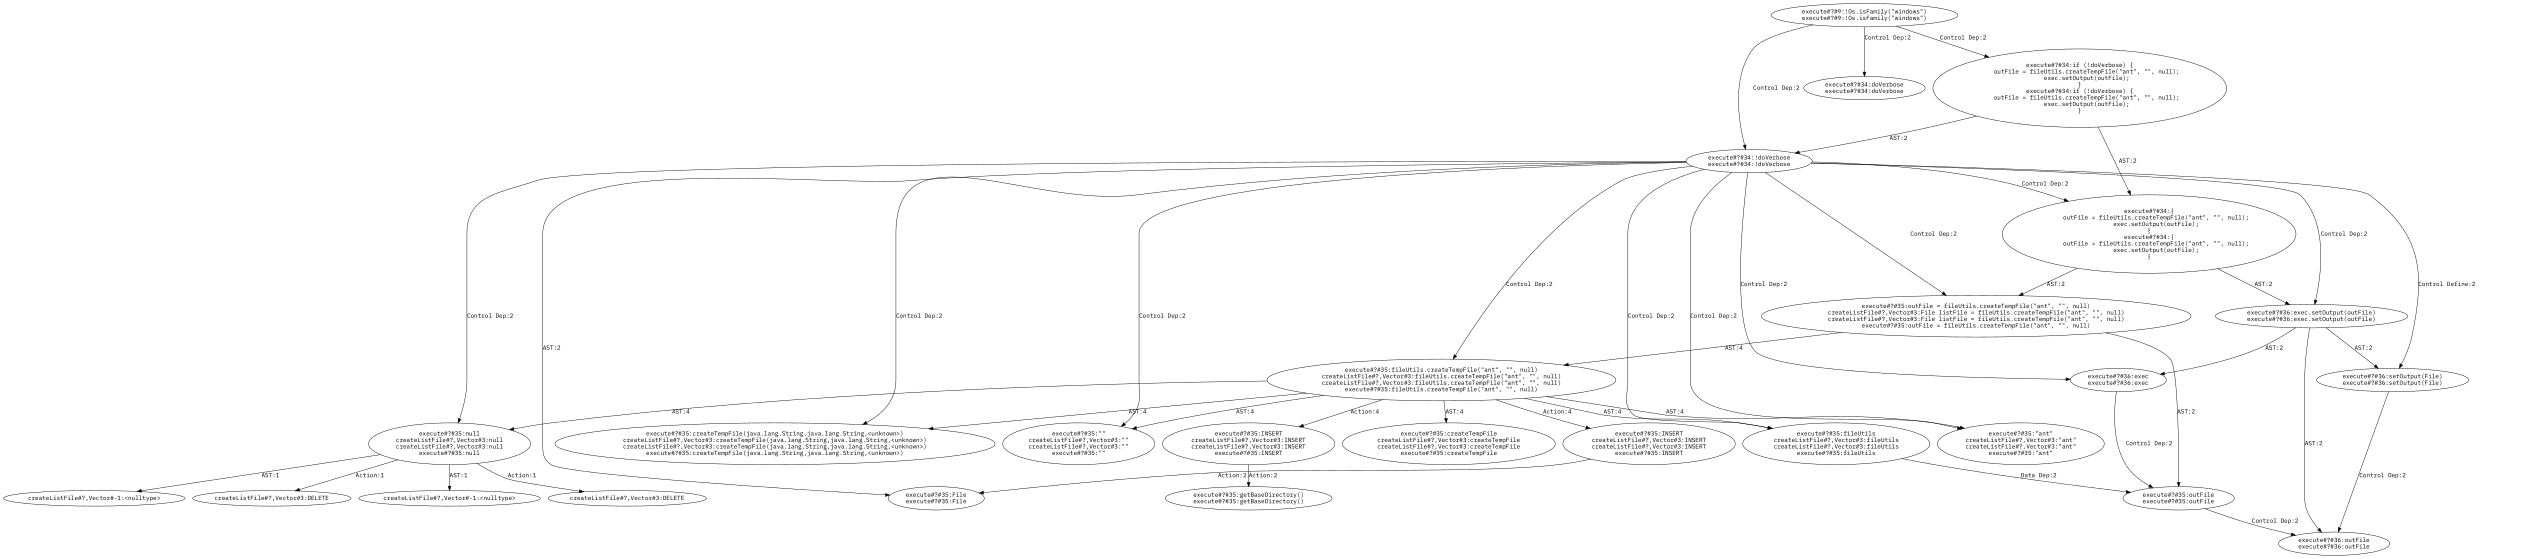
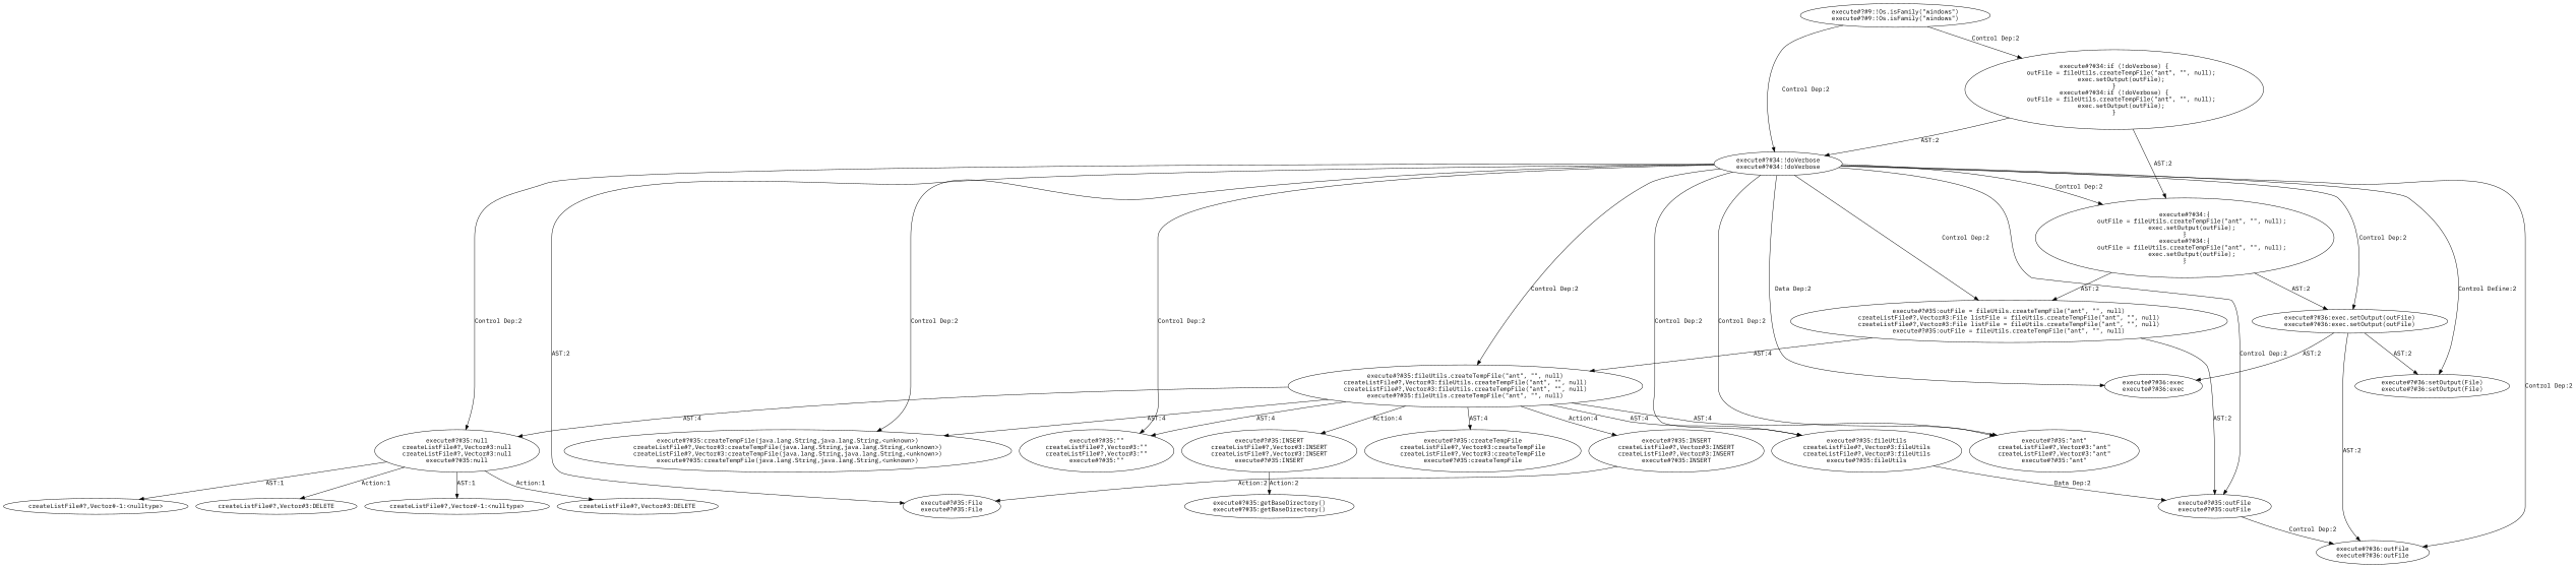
  digraph {
    fontname="IBM Plex Mono"
    node [fontname="IBM Plex Mono" shape=ellipse]
    edge [fontname="IBM Plex Mono"]
    n1 [label="execute#?#35:INSERT\ncreateListFile#?,Vector#3:INSERT\ncreateListFile#?,Vector#3:INSERT\nexecute#?#35:INSERT"]
    n2 [label="execute#?#35:File\nexecute#?#35:File"]
    n3 [label="execute#?#35:fileUtils.createTempFile(\"ant\", \"\", null)\ncreateListFile#?,Vector#3:fileUtils.createTempFile(\"ant\", \"\", null)\ncreateListFile#?,Vector#3:fileUtils.createTempFile(\"ant\", \"\", null)\nexecute#?#35:fileUtils.createTempFile(\"ant\", \"\", null)"]
    n4 [label="execute#?#35:createTempFile(java.lang.String,java.lang.String,<unknown>)\ncreateListFile#?,Vector#3:createTempFile(java.lang.String,java.lang.String,<unknown>)\ncreateListFile#?,Vector#3:createTempFile(java.lang.String,java.lang.String,<unknown>)\nexecute#?#35:createTempFile(java.lang.String,java.lang.String,<unknown>)"]
    n5 [label="execute#?#35:fileUtils\ncreateListFile#?,Vector#3:fileUtils\ncreateListFile#?,Vector#3:fileUtils\nexecute#?#35:fileUtils"]
    n6 [label="execute#?#35:\"ant\"\ncreateListFile#?,Vector#3:\"ant\"\ncreateListFile#?,Vector#3:\"ant\"\nexecute#?#35:\"ant\""]
    n7 [label="execute#?#35:\"\"\ncreateListFile#?,Vector#3:\"\"\ncreateListFile#?,Vector#3:\"\"\nexecute#?#35:\"\""]
    n8 [label="execute#?#35:null\ncreateListFile#?,Vector#3:null\ncreateListFile#?,Vector#3:null\nexecute#?#35:null"]
    n9 [label="execute#?#35:createTempFile\ncreateListFile#?,Vector#3:createTempFile\ncreateListFile#?,Vector#3:createTempFile\nexecute#?#35:createTempFile"]
    n10 [label="execute#?#35:INSERT\ncreateListFile#?,Vector#3:INSERT\ncreateListFile#?,Vector#3:INSERT\nexecute#?#35:INSERT"]
    n11 [label="execute#?#35:outFile\nexecute#?#35:outFile"]
    n12 [label="createListFile#?,Vector#3:DELETE"]
    n13 [label="createListFile#?,Vector#-1:<nulltype>"]
    n14 [label="createListFile#?,Vector#3:DELETE"]
    n15 [label="createListFile#?,Vector#-1:<nulltype>"]
    n16 [label="execute#?#35:getBaseDirectory()\nexecute#?#35:getBaseDirectory()"]
    n17 [label="execute#?#34:!doVerbose\nexecute#?#34:!doVerbose"]
    n18 [label="execute#?#34:\{\n    outFile = fileUtils.createTempFile(\"ant\", \"\", null);\n    exec.setOutput(outFile);\n\}\nexecute#?#34:\{\n    outFile = fileUtils.createTempFile(\"ant\", \"\", null);\n    exec.setOutput(outFile);\n\}"]
    n19 [label="execute#?#35:outFile = fileUtils.createTempFile(\"ant\", \"\", null)\ncreateListFile#?,Vector#3:File listFile = fileUtils.createTempFile(\"ant\", \"\", null)\ncreateListFile#?,Vector#3:File listFile = fileUtils.createTempFile(\"ant\", \"\", null)\nexecute#?#35:outFile = fileUtils.createTempFile(\"ant\", \"\", null)"]
    n20 [label="execute#?#36:exec.setOutput(outFile)\nexecute#?#36:exec.setOutput(outFile)"]
    n21 [label="execute#?#36:setOutput(File)\nexecute#?#36:setOutput(File)"]
    n22 [label="execute#?#36:exec\nexecute#?#36:exec"]
    n23 [label="execute#?#36:outFile\nexecute#?#36:outFile"]
-   n24 [label="execute#?#34:doVerbose\nexecute#?#34:doVerbose"]
    n25 [label="execute#?#9:!Os.isFamily(\"windows\")\nexecute#?#9:!Os.isFamily(\"windows\")"]
    n26 [label="execute#?#34:if (!doVerbose) \{\n    outFile = fileUtils.createTempFile(\"ant\", \"\", null);\n    exec.setOutput(outFile);\n\}\nexecute#?#34:if (!doVerbose) \{\n    outFile = fileUtils.createTempFile(\"ant\", \"\", null);\n    exec.setOutput(outFile);\n\}"]
    n1 -> n2 [label="Action:2"]
    n3 -> n1 [label="Action:4"]
    n3 -> n4 [label="AST:4"]
    n3 -> n5 [label="AST:4"]
    n3 -> n6 [label="AST:4"]
    n3 -> n7 [label="AST:4"]
    n3 -> n8 [label="AST:4"]
    n3 -> n9 [label="AST:4"]
    n3 -> n10 [label="Action:4"]
    n5 -> n11 [label="Data Dep:2"]
    n8 -> n12 [label="Action:1"]
    n8 -> n13 [label="AST:1"]
    n8 -> n14 [label="Action:1"]
    n8 -> n15 [label="AST:1"]
    n10 -> n16 [label="Action:2"]
    n11 -> n23 [label="Control Dep:2"]
    n17 -> n2 [label="AST:2"]
    n17 -> n3 [label="Control Dep:2"]
    n17 -> n4 [label="Control Dep:2"]
    n17 -> n5 [label="Control Dep:2"]
    n17 -> n6 [label="Control Dep:2"]
    n17 -> n7 [label="Control Dep:2"]
    n17 -> n8 [label="Control Dep:2"]
-   n22 -> n11 [label="Control Dep:2"]
+   n17 -> n11 [label="Control Dep:2"]
    n17 -> n18 [label="Control Dep:2"]
    n17 -> n19 [label="Control Dep:2"]
    n17 -> n20 [label="Control Dep:2"]
    n17 -> n21 [label="Control Define:2"]
-   n17 -> n22 [label="Control Dep:2"]
-   n21 -> n23 [label="Control Dep:2"]
+   n17 -> n22 [label="Data Dep:2"]
+   n17 -> n23 [label="Control Dep:2"]
    n18 -> n19 [label="AST:2"]
    n18 -> n20 [label="AST:2"]
    n19 -> n3 [label="AST:4"]
    n19 -> n11 [label="AST:2"]
    n20 -> n21 [label="AST:2"]
    n20 -> n22 [label="AST:2"]
    n20 -> n23 [label="AST:2"]
    n25 -> n17 [label="Control Dep:2"]
-   n25 -> n24 [label="Control Dep:2"]
    n25 -> n26 [label="Control Dep:2"]
    n26 -> n17 [label="AST:2"]
    n26 -> n18 [label="AST:2"]
  }
